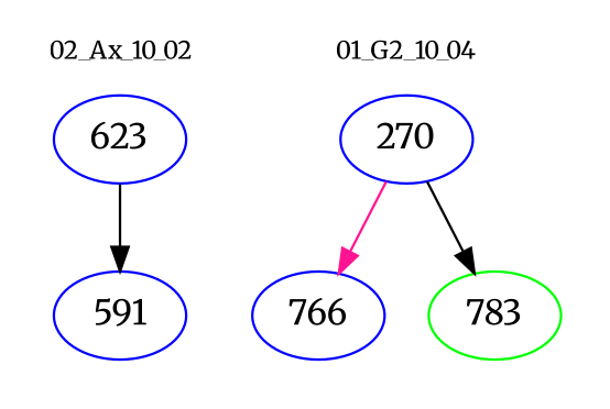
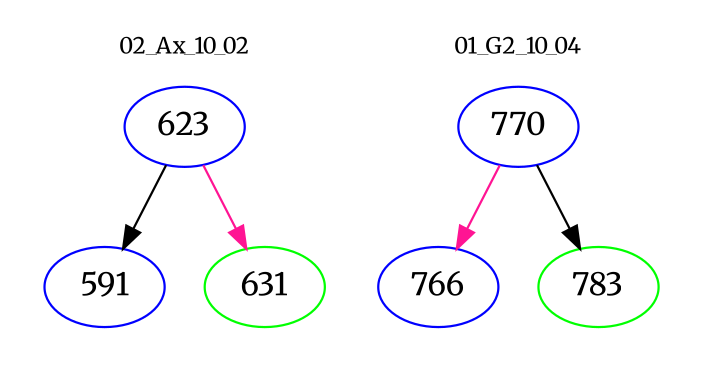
  digraph {
    fontname=Merriweather
    node [color=blue fontname=Merriweather]
    edge [color=black fontname=Merriweather]
    n1 [label=623]
    n2 [label=591]
-   n4 [label=270]
+   n3 [color=green label=631]
+   n4 [label=770]
    n5 [label=766]
    n6 [color=green label=783]
    subgraph cluster_1 {
      color=white
      fontsize=10
      label="02_Ax_10_02"
      n1
      n2
+     n3
    }
    subgraph cluster_2 {
      color=white
      fontsize=10
      label="01_G2_10_04"
      n4
      n5
      n6
    }
    n1 -> n2
+   n1 -> n3 [color=deeppink]
    n4 -> n5 [color=deeppink]
    n4 -> n6
  }
